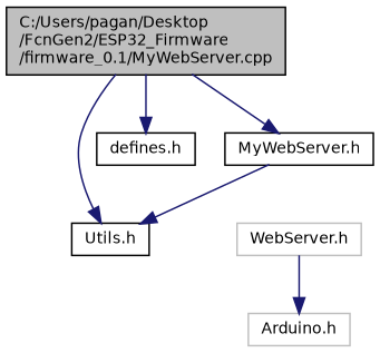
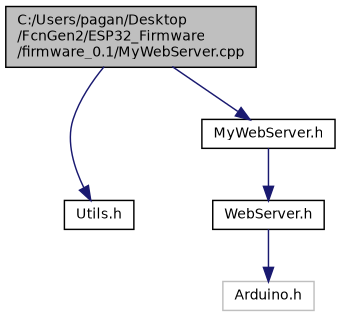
  digraph {
    node [color=black fillcolor=white fontname=Helvetica fontsize=10 shape=record style=filled]
    edge [color=midnightblue fontname=Helvetica fontsize=10 labelfontname=Helvetica labelfontsize=10 style=solid]
    n1 [fillcolor=grey75 fontcolor=black height=0.2 label="C:/Users/pagan/Desktop\l/FcnGen2/ESP32_Firmware\l/firmware_0.1/MyWebServer.cpp" width=0.4]
    n2 [height=0.2 label="Utils.h" width=0.4]
-   n3 [height=0.2 label="defines.h" width=0.4]
    n4 [height=0.2 label="MyWebServer.h" width=0.4]
-   n5 [color=grey75 height=0.2 label="WebServer.h" width=0.4]
+   n5 [height=0.2 label="WebServer.h" width=0.4]
    n6 [color=grey75 height=0.2 label="Arduino.h" width=0.4]
    n1 -> n2
-   n1 -> n3
    n1 -> n4
-   n4 -> n2
+   n4 -> n5
    n5 -> n6
  }
